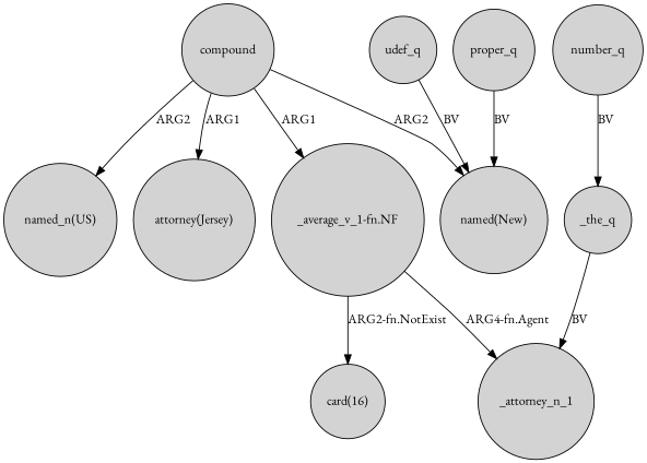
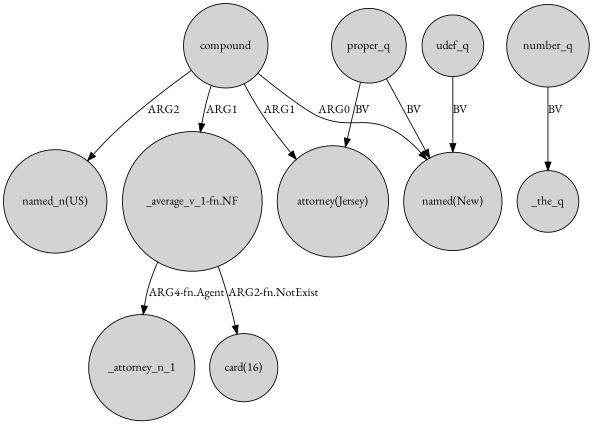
  digraph {
    fontname="EB Garamond"
    node [fontname="EB Garamond" shape=circle style=filled]
    edge [fontname="EB Garamond"]
    compound
    "named_n(US)"
    "named(New)"
    n4 [label="attorney(Jersey)"]
    "_average_v_1-fn.NF"
    _attorney_n_1
    "card(16)"
    udef_q
    proper_q
    number_q
    _the_q
    compound -> "named_n(US)" [label=ARG2]
-   compound -> "named(New)" [label=ARG2]
+   compound -> "named(New)" [label=ARG0]
    compound -> n4 [label=ARG1]
    compound -> "_average_v_1-fn.NF" [label=ARG1]
    "_average_v_1-fn.NF" -> _attorney_n_1 [label="ARG4-fn.Agent"]
    "_average_v_1-fn.NF" -> "card(16)" [label="ARG2-fn.NotExist"]
    udef_q -> "named(New)" [label=BV]
    proper_q -> "named(New)" [label=BV]
+   proper_q -> n4 [label=BV]
    number_q -> _the_q [label=BV]
-   _the_q -> _attorney_n_1 [label=BV]
  }
